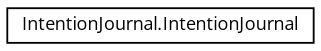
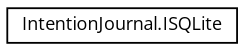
  digraph {
    rankdir=LR
    fontname="Open Sans"
-   n1 [color=black fillcolor=white fontname="Open Sans" fontsize=10 height=0.2 label="IntentionJournal.IntentionJournal" shape=record style=filled width=0.4]
+   n1 [color=black fillcolor=white fontname="Open Sans" fontsize=10 height=0.2 label="IntentionJournal.ISQLite" shape=record style=filled width=0.4]
  }
